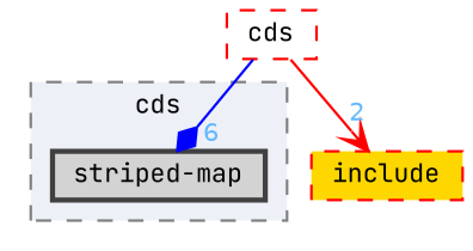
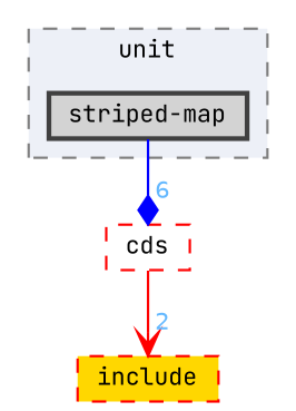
  digraph {
    compound=true
    fontname="JetBrains Mono"
    node [color=red fontname="JetBrains Mono" fontsize=10 shape=box style="filled,dashed"]
    edge [fontcolor=steelblue1 fontname="JetBrains Mono" fontsize=10 labeldistance=1.5 labelfontname=Helvetica labelfontsize=10]
    n1 [color=grey25 fillcolor=lightgrey height=0.2 label="striped-map" style="filled,bold" width=0.4]
    n2 [fillcolor=white height=0.2 label=cds width=0.4]
    n3 [fillcolor=gold height=0.2 label=include width=0.4]
    subgraph cluster_1 {
      bgcolor="#edf0f7"
      fontsize=10
-     label=cds
+     label=unit
      pencolor=grey50
      style="filled,dashed"
      n1
    }
-   n2 -> n1 [arrowhead=diamond color=blue headlabel=6]
+   n1 -> n2 [arrowhead=diamond color=blue headlabel=6]
    n2 -> n3 [arrowhead=vee color=red headlabel=2]
  }
